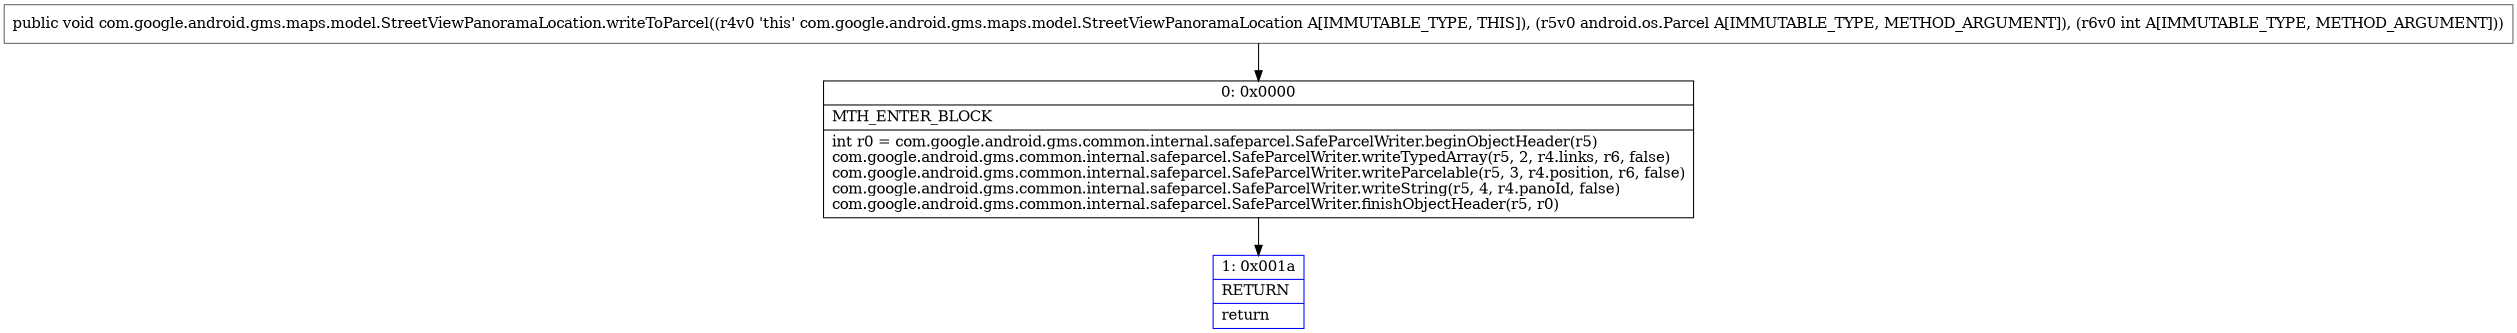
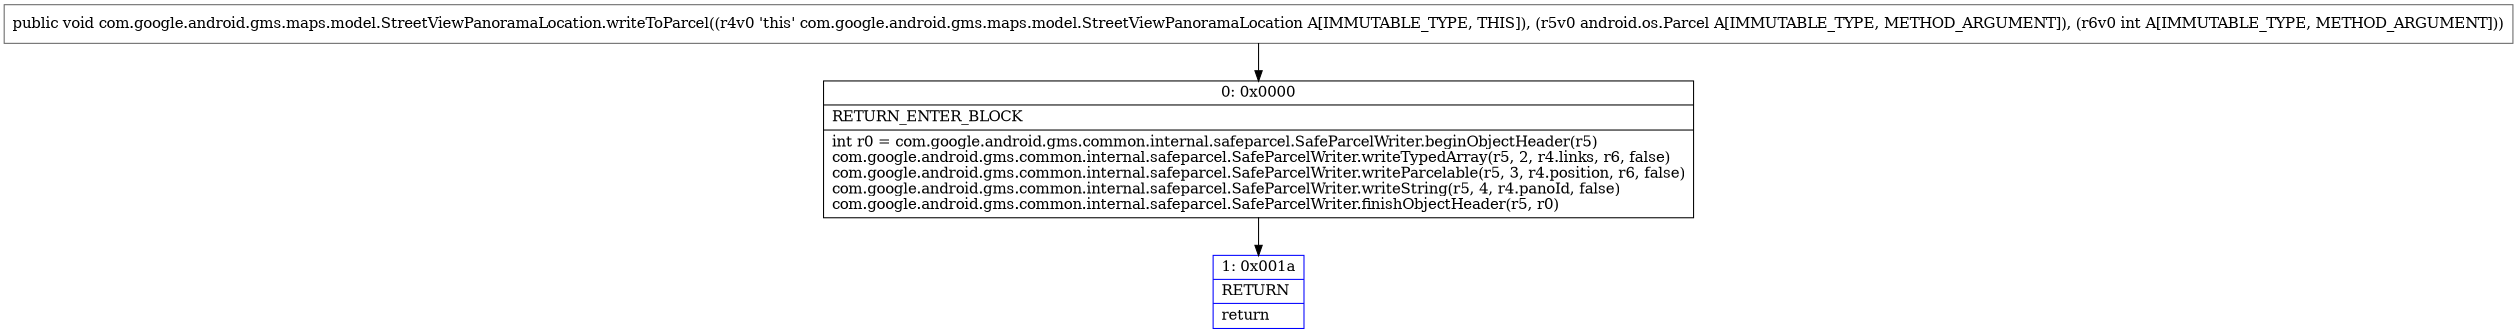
  digraph {
    node [shape=record]
-   n1 [label="{0\:\ 0x0000|MTH_ENTER_BLOCK\l|int r0 = com.google.android.gms.common.internal.safeparcel.SafeParcelWriter.beginObjectHeader(r5)\lcom.google.android.gms.common.internal.safeparcel.SafeParcelWriter.writeTypedArray(r5, 2, r4.links, r6, false)\lcom.google.android.gms.common.internal.safeparcel.SafeParcelWriter.writeParcelable(r5, 3, r4.position, r6, false)\lcom.google.android.gms.common.internal.safeparcel.SafeParcelWriter.writeString(r5, 4, r4.panoId, false)\lcom.google.android.gms.common.internal.safeparcel.SafeParcelWriter.finishObjectHeader(r5, r0)\l}" color=black]
+   n1 [label="{0\:\ 0x0000|RETURN_ENTER_BLOCK\l|int r0 = com.google.android.gms.common.internal.safeparcel.SafeParcelWriter.beginObjectHeader(r5)\lcom.google.android.gms.common.internal.safeparcel.SafeParcelWriter.writeTypedArray(r5, 2, r4.links, r6, false)\lcom.google.android.gms.common.internal.safeparcel.SafeParcelWriter.writeParcelable(r5, 3, r4.position, r6, false)\lcom.google.android.gms.common.internal.safeparcel.SafeParcelWriter.writeString(r5, 4, r4.panoId, false)\lcom.google.android.gms.common.internal.safeparcel.SafeParcelWriter.finishObjectHeader(r5, r0)\l}" color=black]
    n2 [label="{1\:\ 0x001a|RETURN\l|return\l}" color=blue]
    n3 [label="{public void com.google.android.gms.maps.model.StreetViewPanoramaLocation.writeToParcel((r4v0 'this' com.google.android.gms.maps.model.StreetViewPanoramaLocation A[IMMUTABLE_TYPE, THIS]), (r5v0 android.os.Parcel A[IMMUTABLE_TYPE, METHOD_ARGUMENT]), (r6v0 int A[IMMUTABLE_TYPE, METHOD_ARGUMENT])) }" color=gray40]
    n1 -> n2
    n3 -> n1
  }
